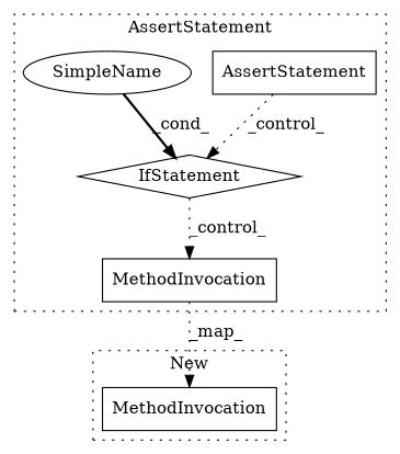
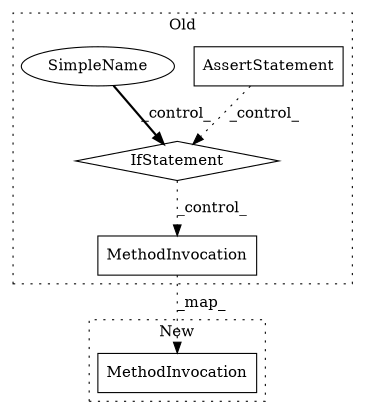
  digraph {
    node [a=32 l="22,1" shape=box]
    edge [style=dotted]
    n1 [a=6 l=7 label=AssertStatement s=3037]
    n2 [a=25 l="4,2" label=IfStatement s="2939,2966" shape=diamond]
    n3 [label=MethodInvocation s="3192,3226"]
    n4 [a=42 label=SimpleName shape=ellipse l=""]
    n5 [label=MethodInvocation s="3524,3558"]
    subgraph cluster_1 {
-     label=AssertStatement
+     label=Old
      style=dotted
      n1
      n2
      n3
      n4
    }
    subgraph cluster_2 {
      label=New
      style=dotted
      n5
    }
    n1 -> n2 [label=_control_]
    n2 -> n3 [label=_control_]
    n3 -> n5 [label=_map_]
-   n4 -> n2 [label=_cond_ style=bold]
+   n4 -> n2 [label=_control_ style=bold]
  }
